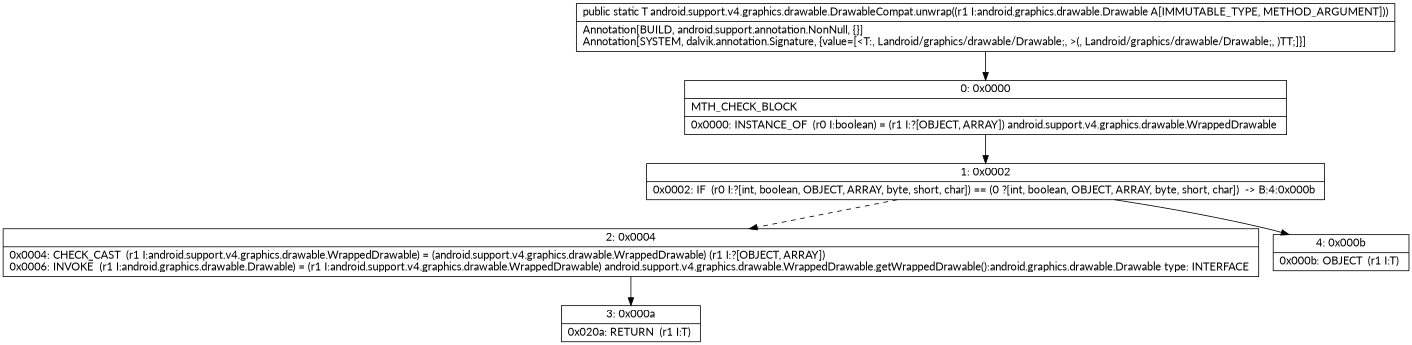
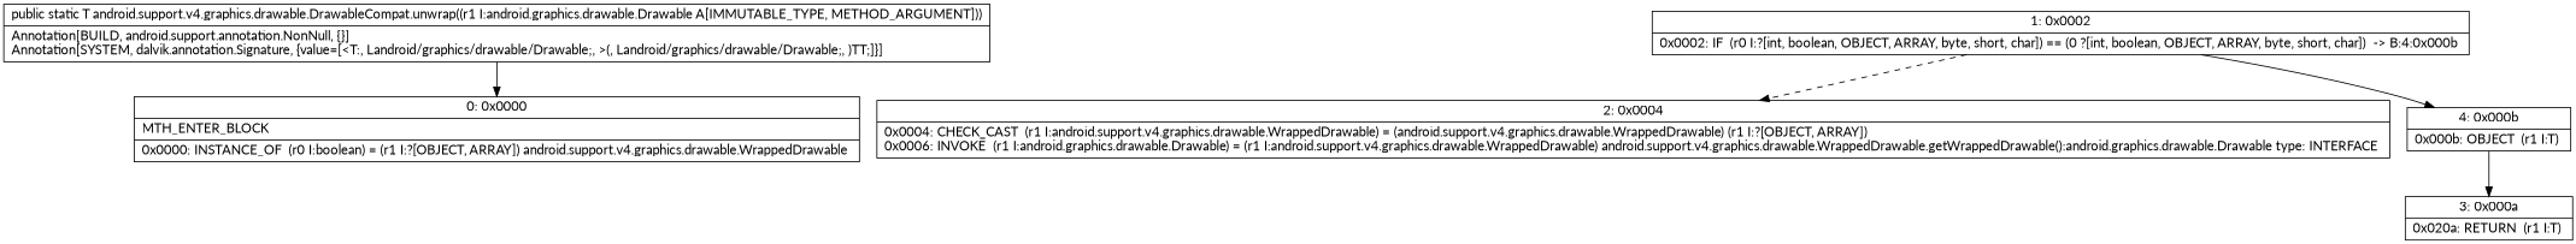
  digraph {
    fontname=Lato
    node [fontname=Lato shape=record]
    edge [fontname=Lato]
-   n1 [label="{0\:\ 0x0000|MTH_CHECK_BLOCK\l|0x0000: INSTANCE_OF  (r0 I:boolean) = (r1 I:?[OBJECT, ARRAY]) android.support.v4.graphics.drawable.WrappedDrawable \l}"]
+   n1 [label="{0\:\ 0x0000|MTH_ENTER_BLOCK\l|0x0000: INSTANCE_OF  (r0 I:boolean) = (r1 I:?[OBJECT, ARRAY]) android.support.v4.graphics.drawable.WrappedDrawable \l}"]
    n2 [label="{1\:\ 0x0002|0x0002: IF  (r0 I:?[int, boolean, OBJECT, ARRAY, byte, short, char]) == (0 ?[int, boolean, OBJECT, ARRAY, byte, short, char])  \-\> B:4:0x000b \l}"]
    n3 [label="{2\:\ 0x0004|0x0004: CHECK_CAST  (r1 I:android.support.v4.graphics.drawable.WrappedDrawable) = (android.support.v4.graphics.drawable.WrappedDrawable) (r1 I:?[OBJECT, ARRAY]) \l0x0006: INVOKE  (r1 I:android.graphics.drawable.Drawable) = (r1 I:android.support.v4.graphics.drawable.WrappedDrawable) android.support.v4.graphics.drawable.WrappedDrawable.getWrappedDrawable():android.graphics.drawable.Drawable type: INTERFACE \l}"]
    n4 [label="{4\:\ 0x000b|0x000b: OBJECT  (r1 I:T) \l}"]
    n5 [label="{3\:\ 0x000a|0x020a: RETURN  (r1 I:T) \l}"]
    n6 [label="{public static T android.support.v4.graphics.drawable.DrawableCompat.unwrap((r1 I:android.graphics.drawable.Drawable A[IMMUTABLE_TYPE, METHOD_ARGUMENT]))  | Annotation[BUILD, android.support.annotation.NonNull, \{\}]\lAnnotation[SYSTEM, dalvik.annotation.Signature, \{value=[\<T:, Landroid\/graphics\/drawable\/Drawable;, \>(, Landroid\/graphics\/drawable\/Drawable;, )TT;]\}]\l}"]
-   n1 -> n2
    n2 -> n3 [style=dashed]
    n2 -> n4
-   n3 -> n5
+   n4 -> n5
    n6 -> n1
  }
